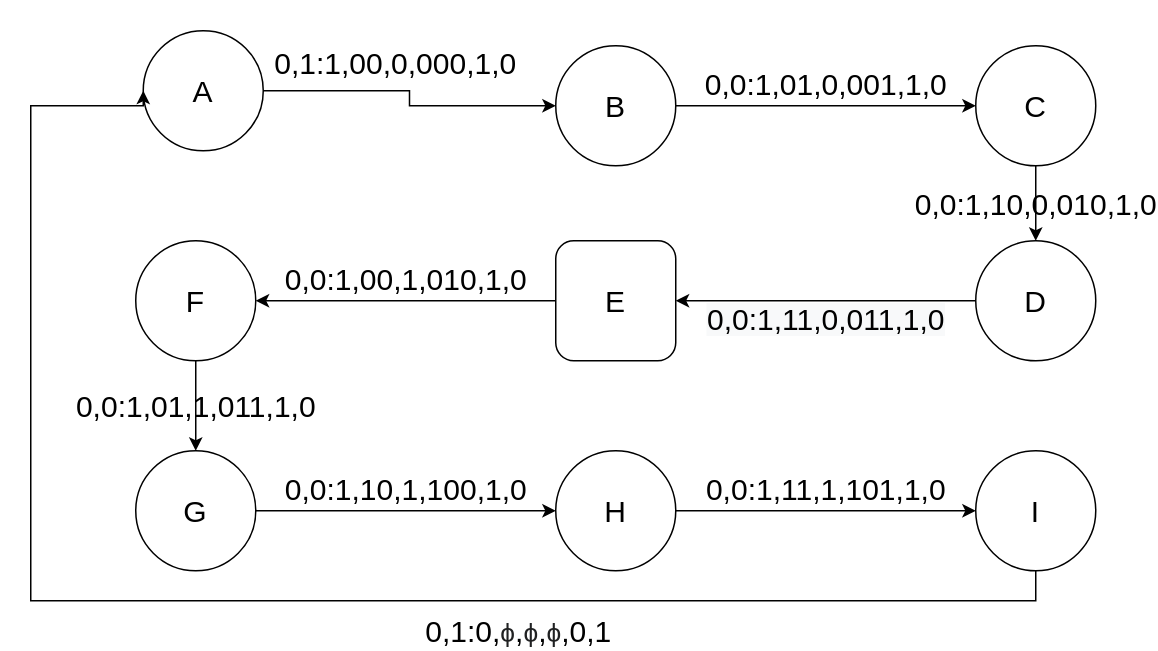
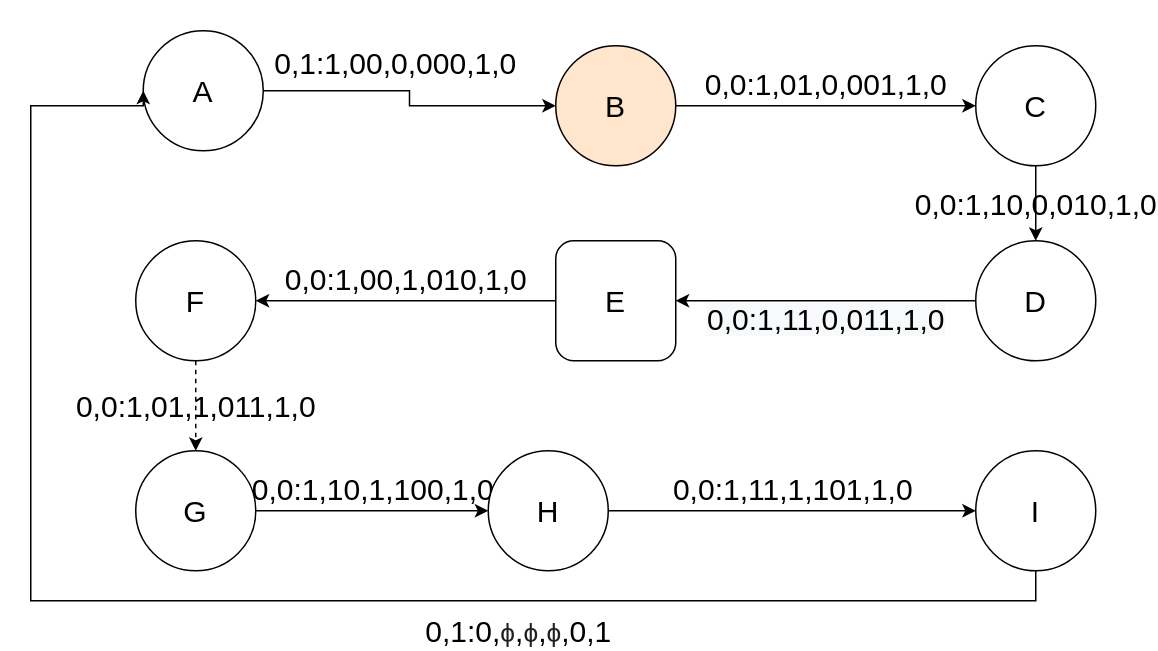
  <mxCell id="0" />
  <mxCell id="1" parent="0" />
  <mxCell id="2" value="&lt;p style=&quot;text-align: justify; line-height: 0.2; font-size: 20px;&quot;&gt;0,1:1,00,0,000,1,0&lt;/p&gt;" style="edgeStyle=orthogonalEdgeStyle;rounded=0;orthogonalLoop=1;jettySize=auto;html=1;exitX=1;exitY=0.5;exitDx=0;exitDy=0;entryX=0;entryY=0.5;entryDx=0;entryDy=0;fontSize=20;align=center;labelBackgroundColor=none;verticalAlign=bottom;" edge="1" parent="1" source="3" target="5"><mxGeometry y="-10" relative="1" as="geometry"><mxPoint as="offset" /></mxGeometry></mxCell>
  <mxCell id="3" value="&lt;font style=&quot;font-size: 20px;&quot;&gt;A&lt;/font&gt;" style="ellipse;whiteSpace=wrap;html=1;aspect=fixed;" vertex="1" parent="1"><mxGeometry x="95" y="20" width="80" height="80" as="geometry" /></mxCell>
  <mxCell id="4" value="0,0:1,01,0,001,1,0" style="edgeStyle=orthogonalEdgeStyle;rounded=0;orthogonalLoop=1;jettySize=auto;html=1;exitX=1;exitY=0.5;exitDx=0;exitDy=0;entryX=0;entryY=0.5;entryDx=0;entryDy=0;labelBackgroundColor=none;fontSize=20;verticalAlign=bottom;" edge="1" parent="1" source="5" target="7"><mxGeometry relative="1" as="geometry" /></mxCell>
- <mxCell id="5" value="B" style="ellipse;whiteSpace=wrap;html=1;aspect=fixed;fontSize=20;" vertex="1" parent="1"><mxGeometry x="370" y="30" width="80" height="80" as="geometry" /></mxCell>
+ <mxCell id="5" value="B" style="ellipse;whiteSpace=wrap;html=1;aspect=fixed;fontSize=20;fillColor=#ffe6cc;" vertex="1" parent="1"><mxGeometry x="370" y="30" width="80" height="80" as="geometry" /></mxCell>
  <mxCell id="6" value="0,0:1,10,0,010,1,0" style="edgeStyle=orthogonalEdgeStyle;rounded=0;orthogonalLoop=1;jettySize=auto;html=1;exitX=0.5;exitY=1;exitDx=0;exitDy=0;entryX=0.5;entryY=0;entryDx=0;entryDy=0;labelBackgroundColor=none;fontSize=20;" edge="1" parent="1" source="7" target="9"><mxGeometry relative="1" as="geometry" /></mxCell>
  <mxCell id="7" value="C" style="ellipse;whiteSpace=wrap;html=1;aspect=fixed;fontSize=20;verticalAlign=middle;" vertex="1" parent="1"><mxGeometry x="650" y="30" width="80" height="80" as="geometry" /></mxCell>
  <mxCell id="8" value="&lt;br&gt;&lt;span style=&quot;color: rgb(0, 0, 0); font-family: Helvetica; font-size: 20px; font-style: normal; font-variant-ligatures: normal; font-variant-caps: normal; font-weight: 400; letter-spacing: normal; orphans: 2; text-align: center; text-indent: 0px; text-transform: none; widows: 2; word-spacing: 0px; -webkit-text-stroke-width: 0px; background-color: rgb(248, 249, 250); text-decoration-thickness: initial; text-decoration-style: initial; text-decoration-color: initial; float: none; display: inline !important;&quot;&gt;0,0:1,11,0,011,1,0&lt;/span&gt;&lt;br&gt;" style="edgeStyle=orthogonalEdgeStyle;rounded=0;orthogonalLoop=1;jettySize=auto;html=1;exitX=0;exitY=0.5;exitDx=0;exitDy=0;entryX=1;entryY=0.5;entryDx=0;entryDy=0;labelBackgroundColor=none;fontSize=20;verticalAlign=middle;" edge="1" parent="1" source="9" target="11"><mxGeometry relative="1" as="geometry" /></mxCell>
  <mxCell id="9" value="D" style="ellipse;whiteSpace=wrap;html=1;aspect=fixed;fontSize=20;" vertex="1" parent="1"><mxGeometry x="650" y="160" width="80" height="80" as="geometry" /></mxCell>
  <mxCell id="10" value="0,0:1,00,1,010,1,0" style="edgeStyle=orthogonalEdgeStyle;rounded=0;orthogonalLoop=1;jettySize=auto;html=1;exitX=0;exitY=0.5;exitDx=0;exitDy=0;entryX=1;entryY=0.5;entryDx=0;entryDy=0;labelBackgroundColor=none;fontSize=20;verticalAlign=bottom;" edge="1" parent="1" source="11" target="13"><mxGeometry relative="1" as="geometry" /></mxCell>
  <mxCell id="11" value="E" style="whiteSpace=wrap;html=1;aspect=fixed;fontSize=20;rounded=1;" vertex="1" parent="1"><mxGeometry x="370" y="160" width="80" height="80" as="geometry" /></mxCell>
- <mxCell id="12" value="0,0:1,01,1,011,1,0" style="edgeStyle=orthogonalEdgeStyle;rounded=0;orthogonalLoop=1;jettySize=auto;html=1;exitX=0.5;exitY=1;exitDx=0;exitDy=0;entryX=0.5;entryY=0;entryDx=0;entryDy=0;labelBackgroundColor=none;fontSize=20;" edge="1" parent="1" source="13" target="15"><mxGeometry relative="1" as="geometry" /></mxCell>
+ <mxCell id="12" value="0,0:1,01,1,011,1,0" style="edgeStyle=orthogonalEdgeStyle;rounded=0;orthogonalLoop=1;jettySize=auto;html=1;exitX=0.5;exitY=1;exitDx=0;exitDy=0;entryX=0.5;entryY=0;entryDx=0;entryDy=0;labelBackgroundColor=none;fontSize=20;dashed=1;" edge="1" parent="1" source="13" target="15"><mxGeometry relative="1" as="geometry" /></mxCell>
  <mxCell id="13" value="F" style="ellipse;whiteSpace=wrap;html=1;aspect=fixed;fontSize=20;" vertex="1" parent="1"><mxGeometry x="90" y="160" width="80" height="80" as="geometry" /></mxCell>
  <mxCell id="14" value="0,0:1,10,1,100,1,0" style="edgeStyle=orthogonalEdgeStyle;rounded=0;orthogonalLoop=1;jettySize=auto;html=1;exitX=1;exitY=0.5;exitDx=0;exitDy=0;entryX=0;entryY=0.5;entryDx=0;entryDy=0;labelBackgroundColor=none;fontSize=20;verticalAlign=bottom;" edge="1" parent="1" source="15" target="17"><mxGeometry relative="1" as="geometry" /></mxCell>
  <mxCell id="15" value="G" style="ellipse;whiteSpace=wrap;html=1;aspect=fixed;fontSize=20;" vertex="1" parent="1"><mxGeometry x="90" y="300" width="80" height="80" as="geometry" /></mxCell>
  <mxCell id="16" value="0,0:1,11,1,101,1,0" style="edgeStyle=orthogonalEdgeStyle;rounded=0;orthogonalLoop=1;jettySize=auto;html=1;exitX=1;exitY=0.5;exitDx=0;exitDy=0;entryX=0;entryY=0.5;entryDx=0;entryDy=0;labelBackgroundColor=none;fontSize=20;verticalAlign=bottom;" edge="1" parent="1" source="17" target="19"><mxGeometry relative="1" as="geometry" /></mxCell>
- <mxCell id="17" value="H" style="ellipse;whiteSpace=wrap;html=1;aspect=fixed;fontSize=20;" vertex="1" parent="1"><mxGeometry x="370" y="300" width="80" height="80" as="geometry" /></mxCell>
+ <mxCell id="17" value="H" style="ellipse;whiteSpace=wrap;html=1;aspect=fixed;fontSize=20;" vertex="1" parent="1"><mxGeometry x="325" y="300" width="80" height="80" as="geometry" /></mxCell>
  <mxCell id="18" value="0,1:0,&lt;span style=&quot;color: rgb(32, 33, 34); font-family: sans-serif; font-size: 17.5px; text-align: start; background-color: rgb(255, 255, 255);&quot;&gt;ϕ&lt;/span&gt;,&lt;span style=&quot;color: rgb(32, 33, 34); font-family: sans-serif; font-size: 17.5px; text-align: start; background-color: rgb(255, 255, 255);&quot;&gt;ϕ&lt;/span&gt;,&lt;span style=&quot;color: rgb(32, 33, 34); font-family: sans-serif; font-size: 17.5px; text-align: start; background-color: rgb(255, 255, 255);&quot;&gt;ϕ&lt;/span&gt;,0,1" style="edgeStyle=orthogonalEdgeStyle;rounded=0;orthogonalLoop=1;jettySize=auto;html=1;exitX=0.5;exitY=1;exitDx=0;exitDy=0;entryX=0;entryY=0.5;entryDx=0;entryDy=0;labelBackgroundColor=none;fontSize=20;align=center;" edge="1" parent="1" source="19" target="3"><mxGeometry x="-0.339" y="20" relative="1" as="geometry"><Array as="points"><mxPoint x="690" y="400" /><mxPoint x="20" y="400" /><mxPoint x="20" y="70" /></Array><mxPoint as="offset" /></mxGeometry></mxCell>
  <mxCell id="19" value="I" style="ellipse;whiteSpace=wrap;html=1;aspect=fixed;fontSize=20;" vertex="1" parent="1"><mxGeometry x="650" y="300" width="80" height="80" as="geometry" /></mxCell>
